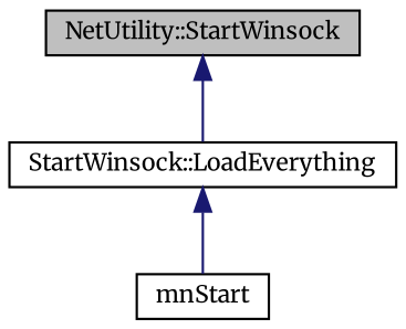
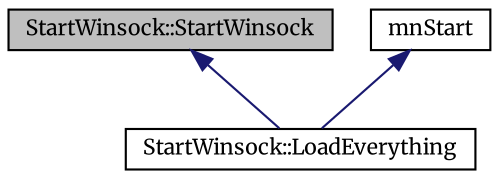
  digraph {
    fontname=Merriweather
    rankdir=TB
    node [color=black fillcolor=white fontname=Merriweather fontsize=10 shape=record style=filled]
    edge [color=midnightblue dir=back fontname=Merriweather fontsize=10 labelfontname=FreeSans labelfontsize=10 style=solid]
-   n1 [fillcolor=grey75 fontcolor=black height=0.2 label="NetUtility::StartWinsock" width=0.4]
+   n1 [fillcolor=grey75 fontcolor=black height=0.2 label="StartWinsock::StartWinsock" width=0.4]
    n2 [height=0.2 label="StartWinsock::LoadEverything" width=0.4]
    n3 [height=0.2 label=mnStart width=0.4]
    n1 -> n2
-   n2 -> n3
+   n3 -> n2
  }
